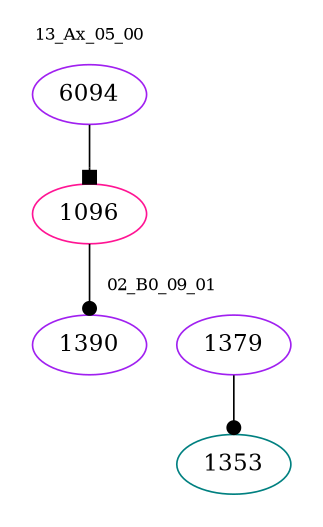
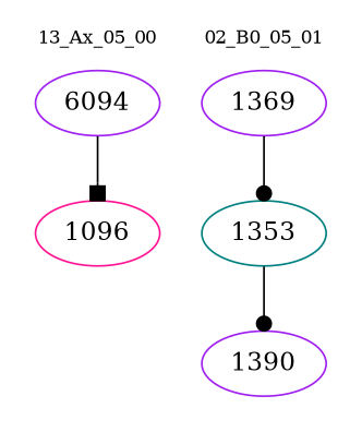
  digraph {
    node [color=purple]
    edge [arrowhead=dot color=black]
    n1 [label=6094]
    n2 [color=deeppink label=1096]
-   n3 [label=1379]
+   n3 [label=1369]
    n4 [color=teal label=1353]
    n5 [label=1390]
    subgraph cluster_1 {
      color=white
      fontsize=10
      label="13_Ax_05_00"
      n1
      n2
    }
    subgraph cluster_2 {
      color=white
      fontsize=10
-     label="02_B0_09_01"
+     label="02_B0_05_01"
      n3
      n4
      n5
    }
    n1 -> n2 [arrowhead=box]
    n3 -> n4
-   n2 -> n5
+   n4 -> n5
  }
